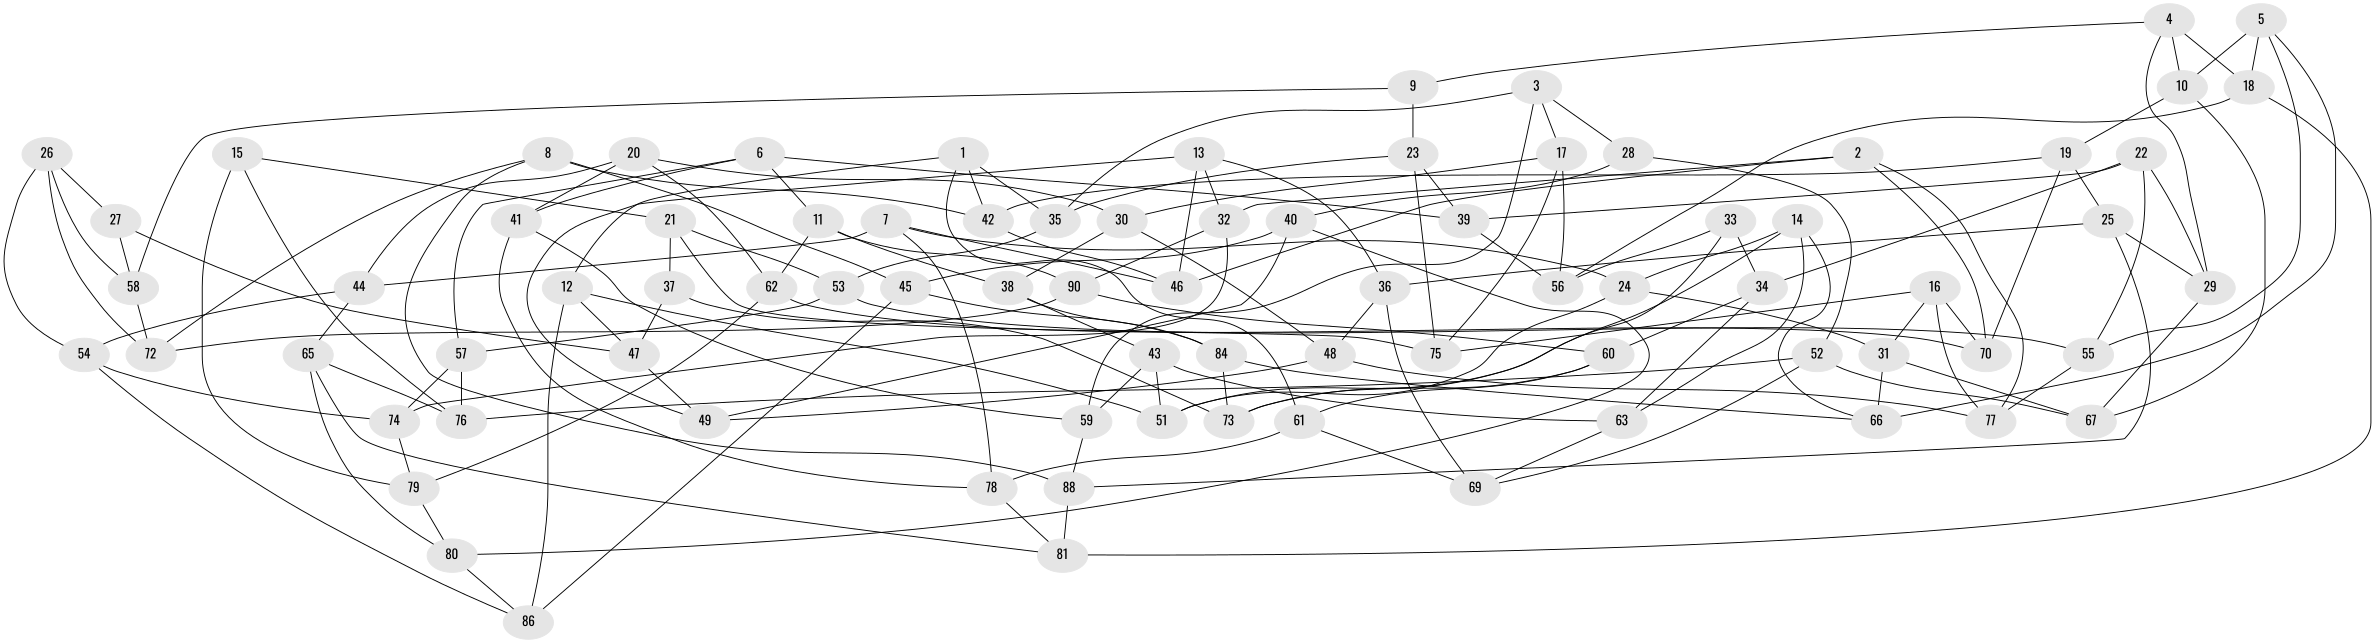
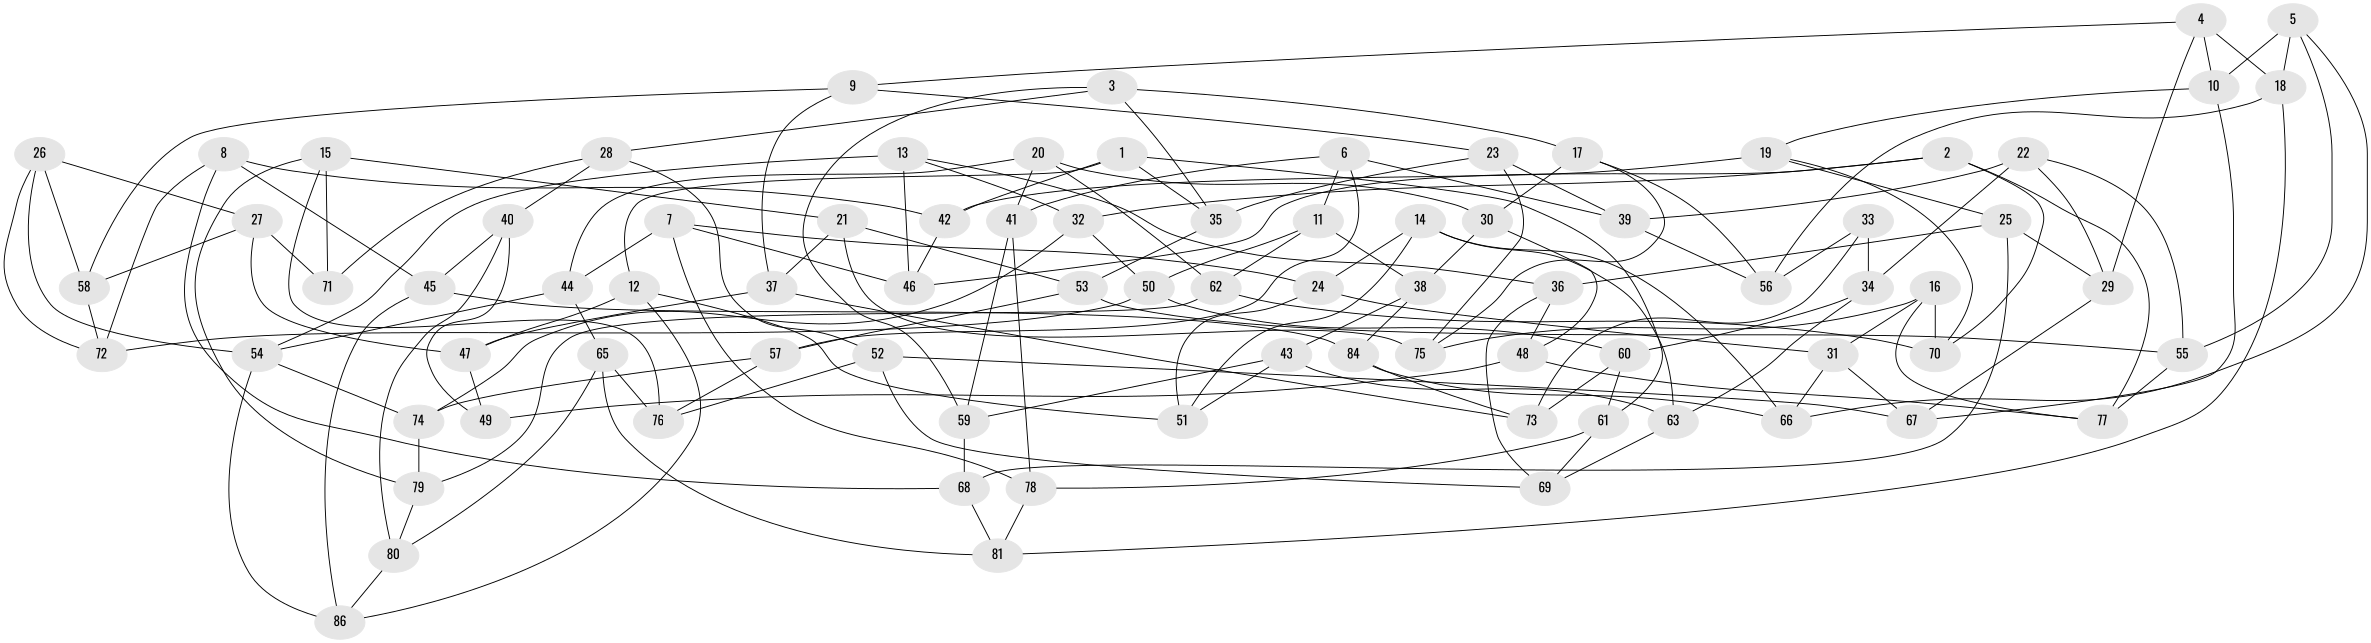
  graph {
    fontname=Oswald
    node [color=gray90 fontname=Oswald style=filled]
    edge [fontname=Oswald]
    1
    12
    35
    42
    61
    47
    51
    n8 [label=86]
    53
    46
    78
    69
    2
    32
    70
    77
-   50 [label=90]
+   50
    74
    3
    17
    28
    59
    75
    30
    56
+   71
    40
    52
-   68 [label=88]
+   68
    4
    9
    10
    18
    29
    23
    37
    58
    19
    67
    81
    5
    55
    66
    6
    11
    39
    41
    57
    38
    62
    76
    7
    24
    44
    31
    54
    65
    8
    45
    72
    n61 [label=84]
    73
    25
    43
    60
    79
    49
    13
    36
    48
    14
    63
    15
    21
    80
    16
    20
    22
    34
    26
    27
    33
    1 -- 12
    1 -- 35
    1 -- 42
    1 -- 61
    12 -- 47
    12 -- 51
    12 -- n8
    35 -- 53
    42 -- 46
    61 -- 78
    61 -- 69
    47 -- 49
    53 -- 55
    53 -- 57
    78 -- 81
    2 -- 46
    2 -- 32
    2 -- 70
    2 -- 77
    32 -- 50
    32 -- 74
    50 -- 72
    50 -- 60
    74 -- 79
    3 -- 35
    3 -- 17
    3 -- 28
    3 -- 59
    17 -- 75
    17 -- 30
    17 -- 56
+   28 -- 71
    28 -- 40
    28 -- 52
    59 -- 68
    30 -- 38
    30 -- 48
    40 -- 45
    40 -- 49
    40 -- 80
    52 -- 69
    52 -- 67
    52 -- 76
    68 -- 81
    4 -- 9
    4 -- 10
    4 -- 18
    4 -- 29
    9 -- 23
+   9 -- 37
    9 -- 58
    10 -- 19
    10 -- 67
    18 -- 56
    18 -- 81
    29 -- 67
    23 -- 35
    23 -- 75
    23 -- 39
    37 -- 47
    37 -- 73
    58 -- 72
    19 -- 42
    19 -- 70
    19 -- 25
    5 -- 10
    5 -- 18
    5 -- 55
    5 -- 66
    55 -- 77
    6 -- 11
    6 -- 39
    6 -- 41
    6 -- 57
    11 -- 50
    11 -- 38
    11 -- 62
    39 -- 56
    41 -- 78
    41 -- 59
    57 -- 74
    57 -- 76
    38 -- n61
    38 -- 43
    62 -- 70
    62 -- 79
    7 -- 46
    7 -- 78
    7 -- 24
    7 -- 44
    24 -- 51
    24 -- 31
    44 -- 54
    44 -- 65
    31 -- 67
    31 -- 66
    54 -- n8
    54 -- 74
    65 -- 81
    65 -- 76
    65 -- 80
    8 -- 42
    8 -- 68
    8 -- 45
    8 -- 72
    45 -- n8
    45 -- n61
    n61 -- 66
    n61 -- 73
    25 -- 68
    25 -- 29
    25 -- 36
    43 -- 51
    43 -- 59
    43 -- 63
    60 -- 61
    60 -- 73
    79 -- 80
    13 -- 46
    13 -- 32
-   13 -- 49
+   13 -- 54
    13 -- 36
    36 -- 69
    36 -- 48
    48 -- 77
    48 -- 49
    14 -- 51
    14 -- 66
    14 -- 24
    14 -- 63
    63 -- 69
+   15 -- 71
    15 -- 76
    15 -- 79
    15 -- 21
    21 -- 53
    21 -- 75
    21 -- 37
    80 -- n8
    16 -- 70
    16 -- 77
    16 -- 75
    16 -- 31
    20 -- 30
    20 -- 41
    20 -- 62
    20 -- 44
    22 -- 29
    22 -- 55
    22 -- 39
    22 -- 34
    34 -- 60
    34 -- 63
    26 -- 58
    26 -- 54
    26 -- 72
    26 -- 27
    27 -- 47
+   27 -- 71
    27 -- 58
    33 -- 56
    33 -- 73
    33 -- 34
  }
